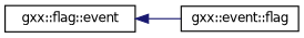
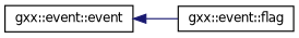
  digraph {
    rankdir=LR
    node [color=black fillcolor=white fontname=Helvetica fontsize=10 shape=record style=filled]
-   n1 [height=0.2 label="gxx::flag::event" width=0.4]
+   n1 [height=0.2 label="gxx::event::event" width=0.4]
    n2 [height=0.2 label="gxx::event::flag" width=0.4]
    n1 -> n2 [color=midnightblue dir=back fontname=Helvetica fontsize=10 labelfontname=Helvetica labelfontsize=10 style=solid]
  }
